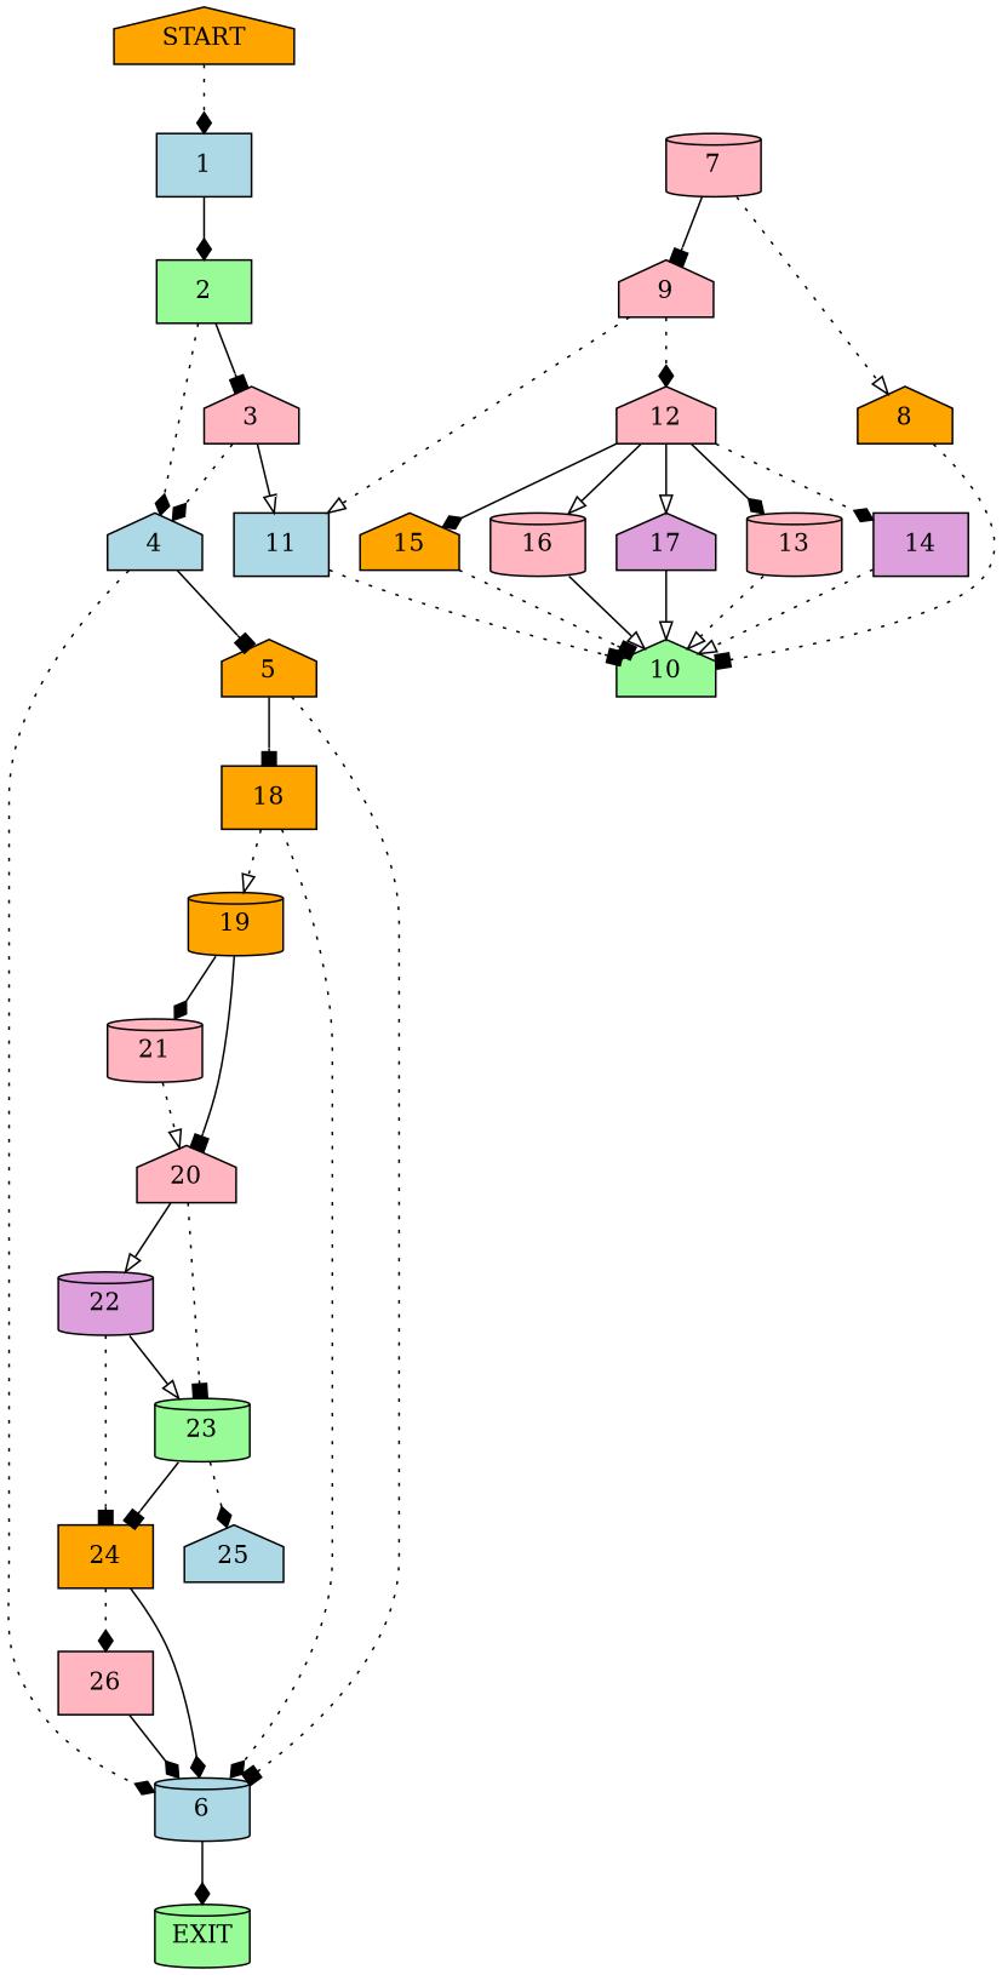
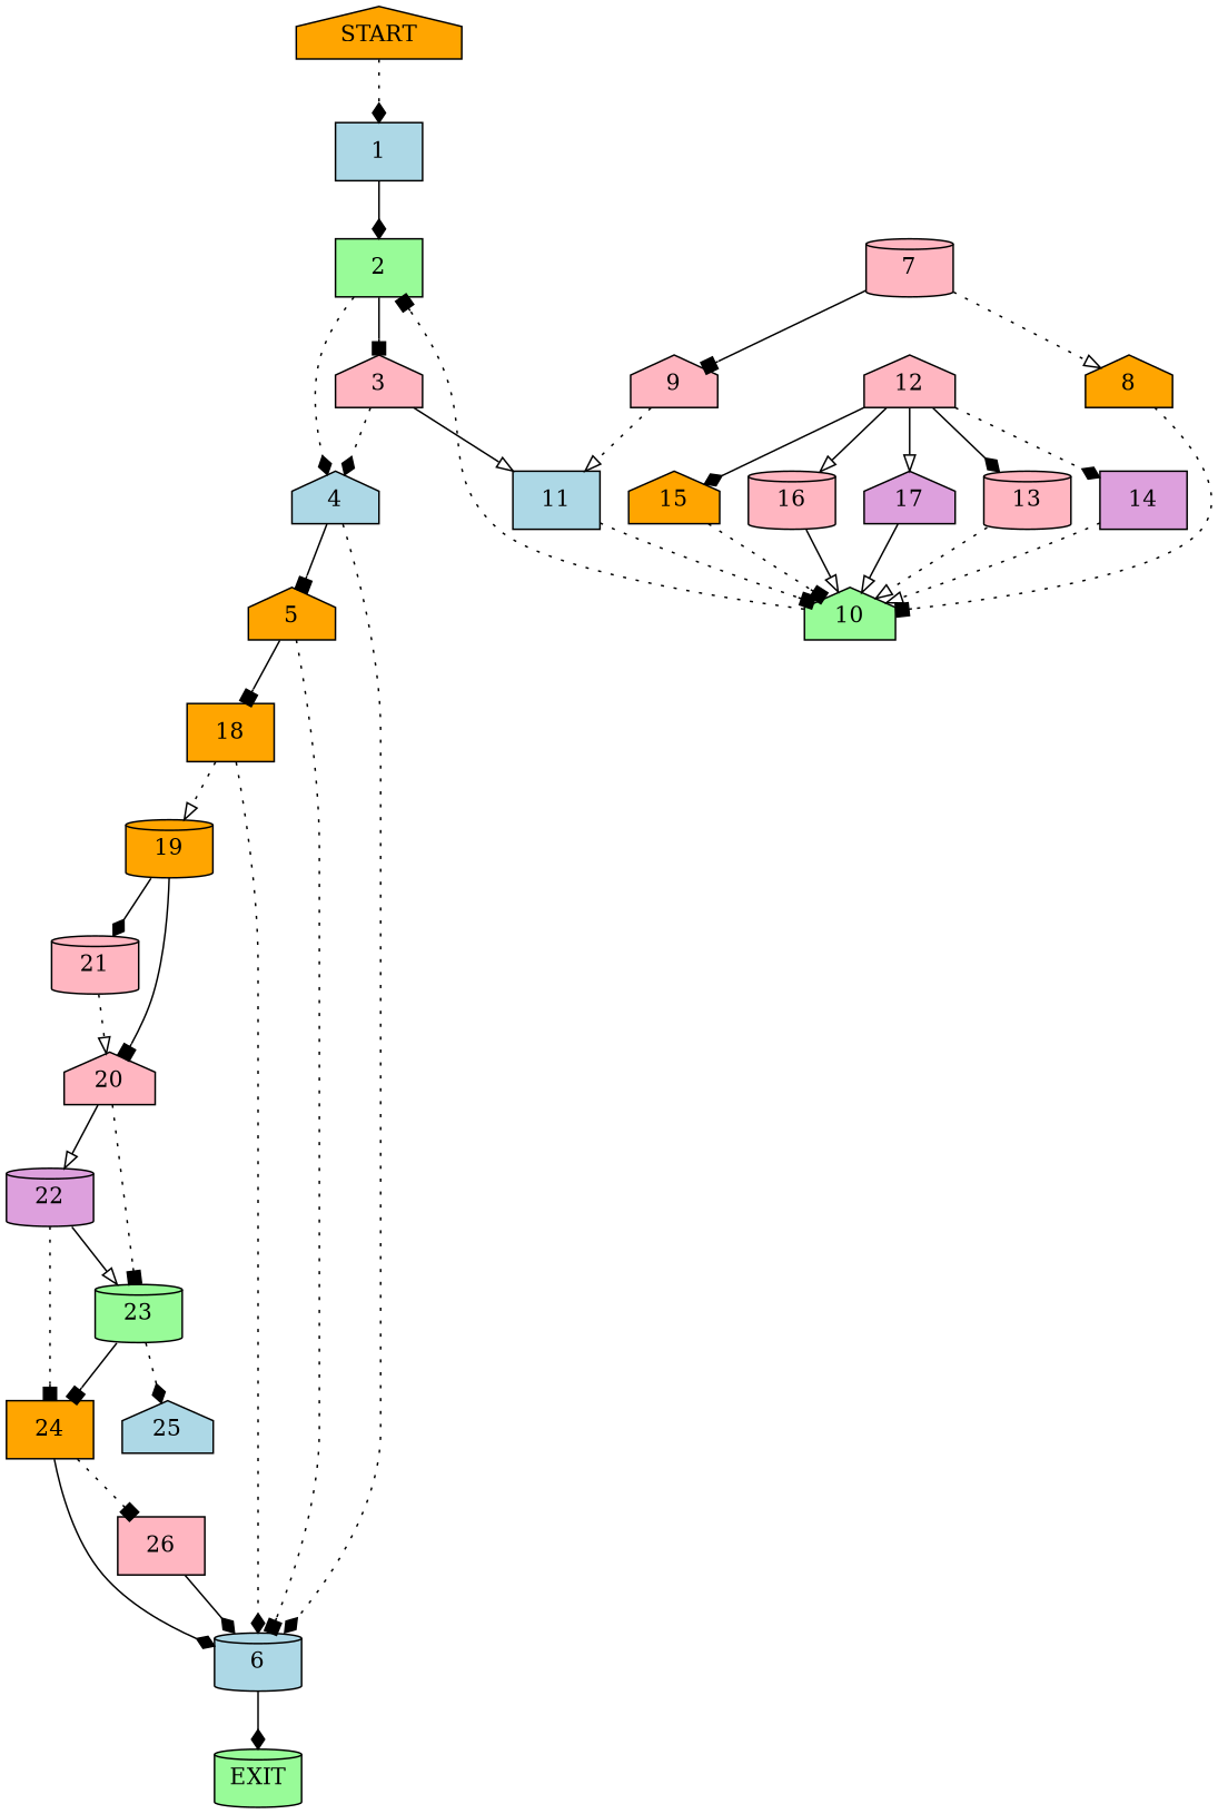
  digraph {
    node [fillcolor=lightpink shape=house style=filled]
    edge [arrowhead=diamond style=dotted]
    n1 [fillcolor=orange label=START]
    1 [fillcolor=lightblue shape=box]
    2 [fillcolor=palegreen shape=box]
    n4 [fillcolor=palegreen label=EXIT shape=cylinder]
    3
    4 [fillcolor=lightblue]
    11 [fillcolor=lightblue shape=box]
    5 [fillcolor=orange]
    6 [fillcolor=lightblue shape=cylinder]
    7 [shape=cylinder]
    8 [fillcolor=orange]
    9
    18 [fillcolor=orange shape=box]
    19 [fillcolor=orange shape=cylinder]
    10 [fillcolor=palegreen]
    12
    13 [shape=cylinder]
    14 [fillcolor=plum shape=box]
    15 [fillcolor=orange]
    16 [shape=cylinder]
    17 [fillcolor=plum]
    20
    21 [shape=cylinder]
    22 [fillcolor=plum shape=cylinder]
    23 [fillcolor=palegreen shape=cylinder]
    24 [fillcolor=orange shape=box]
    25 [fillcolor=lightblue]
    26 [shape=box]
    n1 -> 1
    1 -> 2 [style=solid]
    2 -> 3 [arrowhead=box style=solid]
    2 -> 4
    3 -> 4
    3 -> 11 [arrowhead=onormal style=solid]
    4 -> 5 [arrowhead=box style=solid]
    4 -> 6
    11 -> 10 [arrowhead=box]
    5 -> 6 [arrowhead=box]
    5 -> 18 [arrowhead=box style=solid]
    6 -> n4 [style=solid]
    7 -> 8 [arrowhead=onormal]
    7 -> 9 [arrowhead=box style=solid]
    8 -> 10 [arrowhead=box]
    9 -> 11 [arrowhead=onormal]
-   9 -> 12
    18 -> 6
    18 -> 19 [arrowhead=onormal]
    19 -> 20 [arrowhead=box style=solid]
    19 -> 21 [style=solid]
+   10 -> 2 [arrowhead=box]
    12 -> 13 [style=solid]
    12 -> 14
    12 -> 15 [style=solid]
    12 -> 16 [arrowhead=onormal style=solid]
    12 -> 17 [arrowhead=onormal style=solid]
    13 -> 10 [arrowhead=onormal]
    14 -> 10 [arrowhead=onormal]
    15 -> 10 [arrowhead=box]
    16 -> 10 [arrowhead=onormal style=solid]
    17 -> 10 [arrowhead=onormal style=solid]
    20 -> 22 [arrowhead=onormal style=solid]
    20 -> 23 [arrowhead=box]
    21 -> 20 [arrowhead=onormal]
    22 -> 23 [arrowhead=onormal style=solid]
    22 -> 24 [arrowhead=box]
    23 -> 24 [arrowhead=box style=solid]
    23 -> 25
    24 -> 6 [style=solid]
-   24 -> 26
+   24 -> 26 [arrowhead=box]
    26 -> 6 [style=solid]
  }
